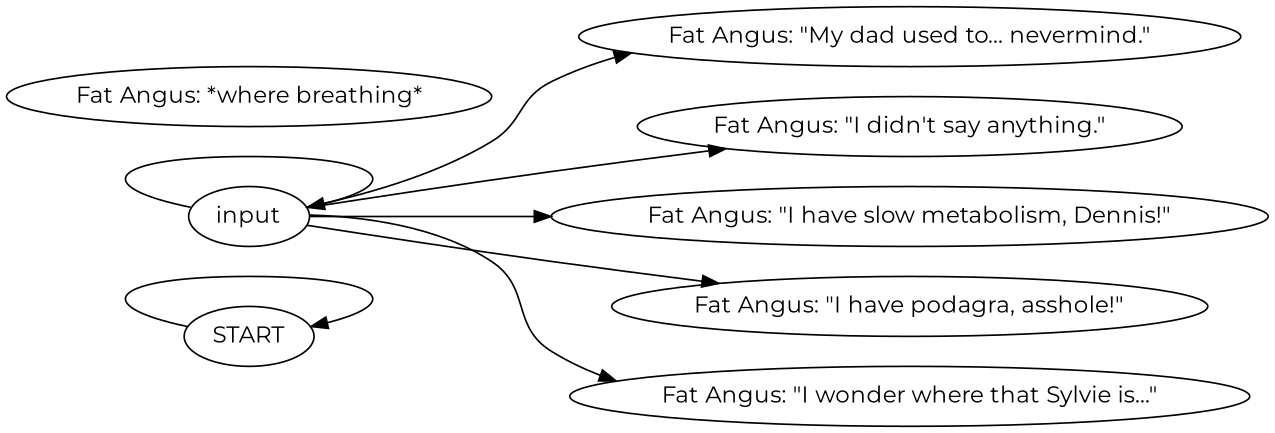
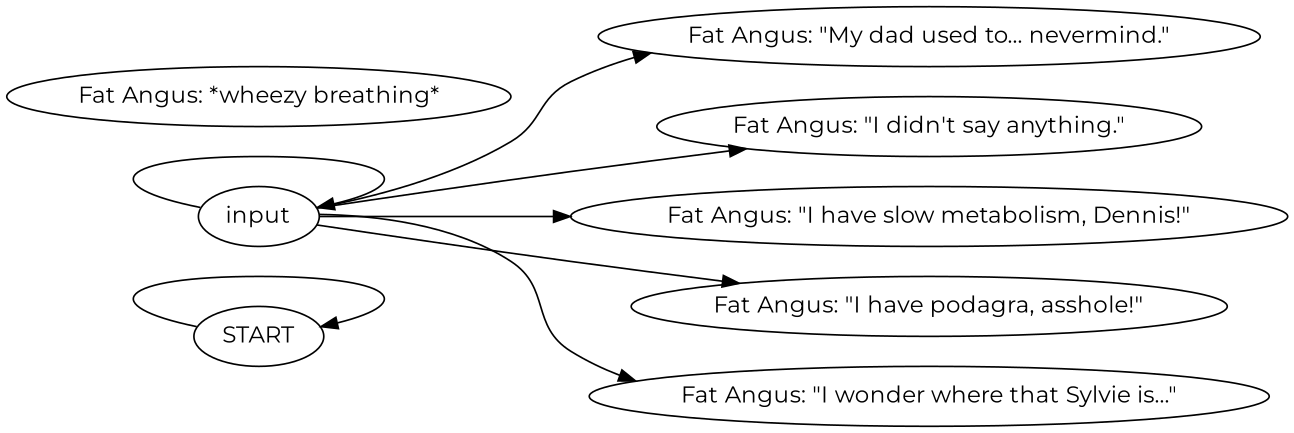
  digraph {
    rankdir=LR
    fontname=Montserrat
    node [fontname=Montserrat]
    edge [fontname=Montserrat]
    n1 [label=START]
    n2 [label=input]
    n3 [label="Fat Angus: \"My dad used to... nevermind.\""]
    n4 [label="Fat Angus: \"I didn't say anything.\""]
    n5 [label="Fat Angus: \"I have slow metabolism, Dennis!\""]
    n6 [label="Fat Angus: \"I have podagra, asshole!\""]
    n7 [label="Fat Angus: \"I wonder where that Sylvie is...\""]
-   n8 [label="Fat Angus: *where breathing*"]
+   n8 [label="Fat Angus: *wheezy breathing*"]
    n1 -> n1
    n2 -> n2
    n2 -> n3
    n2 -> n4
    n2 -> n5
    n2 -> n6
    n2 -> n7
  }
